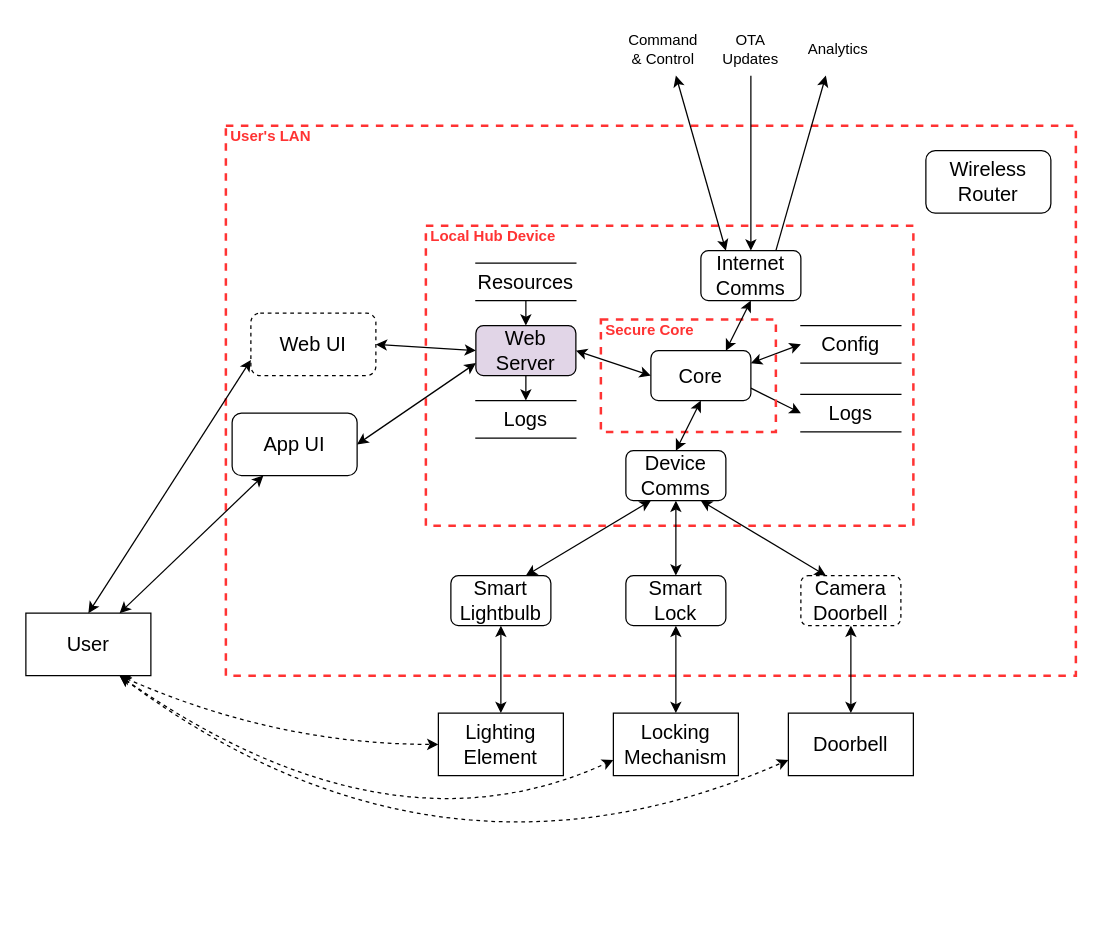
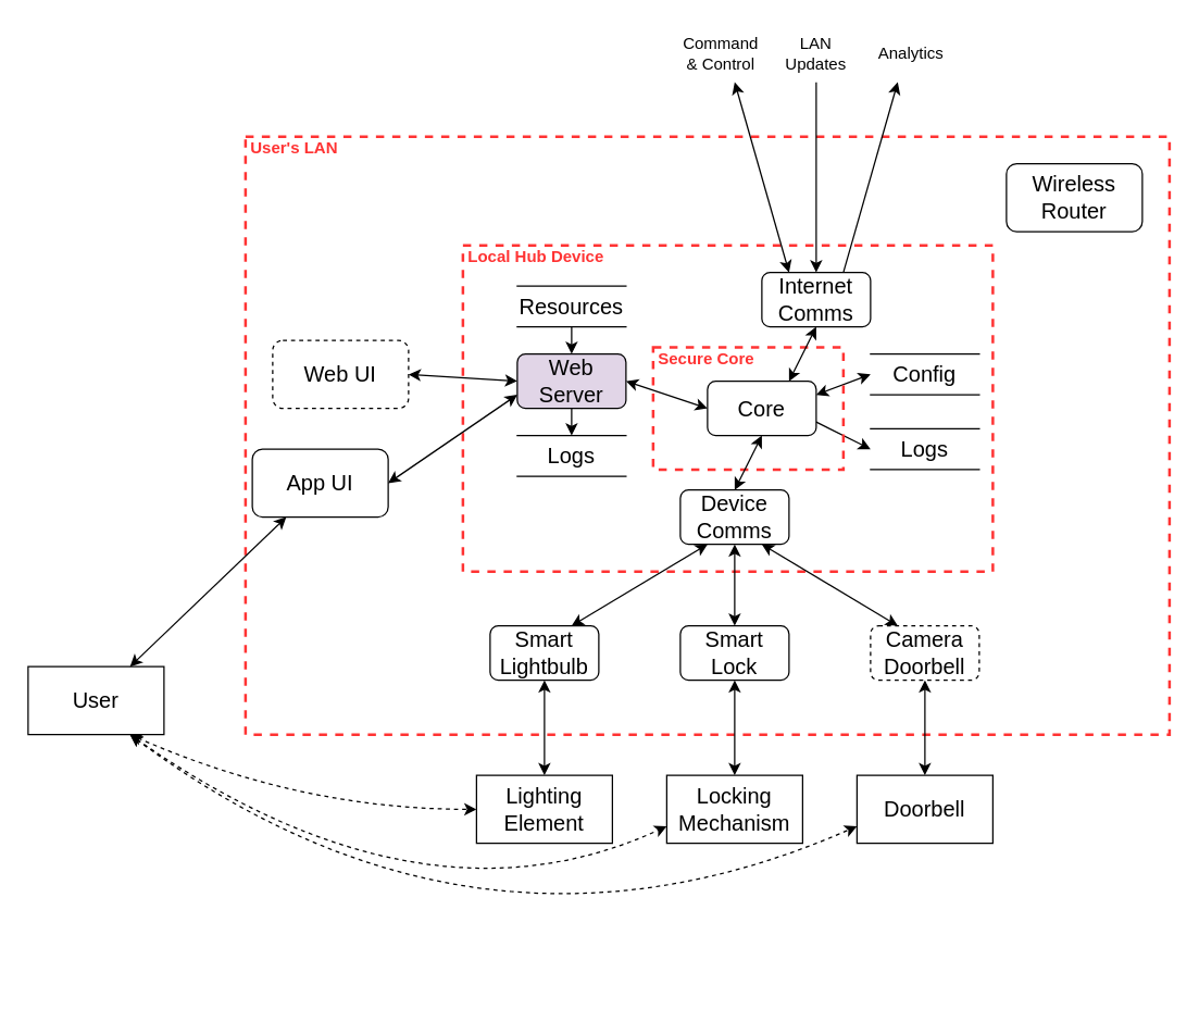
  <mxCell id="0" />
  <mxCell id="1" parent="0" />
  <mxCell id="2" value="User's LAN" style="html=1;fontColor=#FF3333;fontStyle=1;align=left;verticalAlign=top;spacing=0;labelBorderColor=none;fillColor=none;dashed=1;strokeWidth=2;strokeColor=#FF3333;spacingLeft=4;spacingTop=-3;" parent="1" vertex="1"><mxGeometry x="180" y="100" width="680" height="440" as="geometry" /></mxCell>
  <mxCell id="3" value="Local Hub Device" style="html=1;fontColor=#FF3333;fontStyle=1;align=left;verticalAlign=top;spacing=0;labelBorderColor=none;fillColor=none;dashed=1;strokeWidth=2;strokeColor=#FF3333;spacingLeft=4;spacingTop=-3;" vertex="1" parent="1"><mxGeometry x="340" y="180" width="390" height="240" as="geometry" /></mxCell>
  <mxCell id="4" value="&lt;font style=&quot;font-size: 16px&quot;&gt;User&lt;/font&gt;" style="rounded=0;whiteSpace=wrap;html=1;" parent="1" vertex="1"><mxGeometry y="490" width="100" height="50" as="geometry" x="20" /></mxCell>
  <mxCell id="5" value="&lt;font style=&quot;font-size: 16px&quot;&gt;Lighting Element&lt;/font&gt;" style="rounded=0;whiteSpace=wrap;html=1;" parent="1" vertex="1"><mxGeometry x="350" y="570" width="100" height="50" as="geometry" /></mxCell>
  <mxCell id="6" value="&lt;font style=&quot;font-size: 16px&quot;&gt;Locking Mechanism&lt;/font&gt;" style="rounded=0;whiteSpace=wrap;html=1;" parent="1" vertex="1"><mxGeometry x="490" y="570" width="100" height="50" as="geometry" /></mxCell>
  <mxCell id="7" value="&lt;font style=&quot;font-size: 16px&quot;&gt;Web UI&lt;/font&gt;" style="rounded=1;whiteSpace=wrap;html=1;dashed=1;" parent="1" vertex="1"><mxGeometry x="200" y="250" width="100" height="50" as="geometry" /></mxCell>
  <mxCell id="8" value="&lt;font style=&quot;font-size: 16px&quot;&gt;App UI&lt;br&gt;&lt;/font&gt;" style="rounded=1;whiteSpace=wrap;html=1;" parent="1" vertex="1"><mxGeometry x="185" y="330" width="100" height="50" as="geometry" /></mxCell>
  <mxCell id="9" value="&lt;font style=&quot;font-size: 16px&quot;&gt;Smart Lightbulb&lt;/font&gt;" style="rounded=1;whiteSpace=wrap;html=1;" parent="1" vertex="1"><mxGeometry x="360" y="460" width="80" height="40" as="geometry" /></mxCell>
  <mxCell id="10" value="&lt;font style=&quot;font-size: 16px&quot;&gt;Smart Lock&lt;/font&gt;" style="rounded=1;whiteSpace=wrap;html=1;" parent="1" vertex="1"><mxGeometry x="500" y="460" width="80" height="40" as="geometry" /></mxCell>
  <mxCell id="11" value="" style="endArrow=classic;startArrow=classic;html=1;fontColor=#FF3333;entryX=0;entryY=0.75;entryDx=0;entryDy=0;exitX=1;exitY=0.5;exitDx=0;exitDy=0;" parent="1" source="8" target="35" edge="1"><mxGeometry width="50" height="50" relative="1" as="geometry"><mxPoint x="310" y="230" as="sourcePoint" /><mxPoint x="430" y="170" as="targetPoint" /></mxGeometry></mxCell>
  <mxCell id="12" value="" style="endArrow=classic;startArrow=classic;html=1;fontColor=#FF3333;entryX=0;entryY=0.5;entryDx=0;entryDy=0;exitX=1;exitY=0.5;exitDx=0;exitDy=0;" parent="1" source="7" target="35" edge="1"><mxGeometry width="50" height="50" relative="1" as="geometry"><mxPoint x="290" y="245" as="sourcePoint" /><mxPoint x="430" y="155" as="targetPoint" /></mxGeometry></mxCell>
  <mxCell id="13" value="" style="endArrow=classic;startArrow=classic;html=1;fontColor=#FF3333;entryX=0.25;entryY=1;entryDx=0;entryDy=0;exitX=0.75;exitY=0;exitDx=0;exitDy=0;" parent="1" source="9" target="31" edge="1"><mxGeometry width="50" height="50" relative="1" as="geometry"><mxPoint x="290" y="245" as="sourcePoint" /><mxPoint x="455" y="185" as="targetPoint" /></mxGeometry></mxCell>
  <mxCell id="14" value="" style="endArrow=classic;startArrow=classic;html=1;fontColor=#FF3333;exitX=0.5;exitY=0;exitDx=0;exitDy=0;entryX=0.5;entryY=1;entryDx=0;entryDy=0;" parent="1" source="10" target="31" edge="1"><mxGeometry width="50" height="50" relative="1" as="geometry"><mxPoint x="410" y="270" as="sourcePoint" /><mxPoint x="530" y="390" as="targetPoint" /></mxGeometry></mxCell>
  <mxCell id="15" value="" style="endArrow=classic;startArrow=classic;html=1;fontColor=#FF3333;entryX=0.5;entryY=1;entryDx=0;entryDy=0;exitX=0.5;exitY=0;exitDx=0;exitDy=0;" parent="1" source="5" target="9" edge="1"><mxGeometry width="50" height="50" relative="1" as="geometry"><mxPoint x="410" y="270" as="sourcePoint" /><mxPoint x="465" y="195" as="targetPoint" /></mxGeometry></mxCell>
  <mxCell id="16" value="" style="endArrow=classic;startArrow=classic;html=1;fontColor=#FF3333;entryX=0.5;entryY=1;entryDx=0;entryDy=0;exitX=0.5;exitY=0;exitDx=0;exitDy=0;" parent="1" source="6" target="10" edge="1"><mxGeometry width="50" height="50" relative="1" as="geometry"><mxPoint x="410" y="370" as="sourcePoint" /><mxPoint x="410" y="310" as="targetPoint" /></mxGeometry></mxCell>
  <mxCell id="17" value="" style="endArrow=classic;startArrow=classic;html=1;fontColor=#FF3333;entryX=0.25;entryY=0;entryDx=0;entryDy=0;" parent="1" target="37" edge="1"><mxGeometry width="50" height="50" relative="1" as="geometry"><mxPoint x="540" y="60" as="sourcePoint" /><mxPoint x="455" y="125" as="targetPoint" /></mxGeometry></mxCell>
- <mxCell id="18" value="" style="endArrow=classic;startArrow=classic;html=1;fontColor=#FF3333;entryX=0;entryY=0.75;entryDx=0;entryDy=0;exitX=0.5;exitY=0;exitDx=0;exitDy=0;" parent="1" source="4" target="7" edge="1"><mxGeometry width="50" height="50" relative="1" as="geometry"><mxPoint x="295" y="40" as="sourcePoint" /><mxPoint x="240" y="150" as="targetPoint" /></mxGeometry></mxCell>
  <mxCell id="19" value="" style="endArrow=classic;startArrow=classic;html=1;fontColor=#FF3333;entryX=0.25;entryY=1;entryDx=0;entryDy=0;exitX=0.75;exitY=0;exitDx=0;exitDy=0;" parent="1" source="4" target="8" edge="1"><mxGeometry width="50" height="50" relative="1" as="geometry"><mxPoint x="0" y="135" as="sourcePoint" /><mxPoint x="190" y="175" as="targetPoint" /></mxGeometry></mxCell>
  <mxCell id="20" value="" style="curved=1;endArrow=classic;html=1;entryX=0;entryY=0.5;entryDx=0;entryDy=0;exitX=0.75;exitY=1;exitDx=0;exitDy=0;startArrow=classic;startFill=1;dashed=1;" parent="1" source="4" target="5" edge="1"><mxGeometry width="50" height="50" relative="1" as="geometry"><mxPoint x="272.5" y="40" as="sourcePoint" /><mxPoint x="190" y="232.5" as="targetPoint" /><Array as="points"><mxPoint x="220" y="595" /></Array></mxGeometry></mxCell>
  <mxCell id="21" value="" style="curved=1;endArrow=classic;html=1;entryX=0;entryY=0.75;entryDx=0;entryDy=0;exitX=0.75;exitY=1;exitDx=0;exitDy=0;startArrow=classic;startFill=1;dashed=1;" parent="1" source="4" target="6" edge="1"><mxGeometry width="50" height="50" relative="1" as="geometry"><mxPoint x="-25" y="270" as="sourcePoint" /><mxPoint x="360" y="395" as="targetPoint" /><Array as="points"><mxPoint x="310" y="690" /></Array></mxGeometry></mxCell>
  <mxCell id="22" value="&lt;font style=&quot;font-size: 16px&quot;&gt;Config&lt;/font&gt;" style="shape=partialRectangle;whiteSpace=wrap;html=1;left=0;right=0;fillColor=none;" parent="1" vertex="1"><mxGeometry x="640" y="260" width="80" height="30" as="geometry" /></mxCell>
  <mxCell id="23" value="&lt;font style=&quot;font-size: 16px&quot;&gt;Logs&lt;/font&gt;" style="shape=partialRectangle;whiteSpace=wrap;html=1;left=0;right=0;fillColor=none;" parent="1" vertex="1"><mxGeometry x="380" y="320" width="80" height="30" as="geometry" /></mxCell>
  <mxCell id="24" value="" style="endArrow=classic;startArrow=classic;html=1;fontColor=#FF3333;entryX=0;entryY=0.5;entryDx=0;entryDy=0;exitX=1;exitY=0.25;exitDx=0;exitDy=0;" parent="1" source="38" target="22" edge="1"><mxGeometry width="50" height="50" relative="1" as="geometry"><mxPoint x="665" y="295" as="sourcePoint" /><mxPoint x="375" y="615" as="targetPoint" /></mxGeometry></mxCell>
  <mxCell id="25" value="" style="endArrow=classic;html=1;fontColor=#FF3333;entryX=0;entryY=0.5;entryDx=0;entryDy=0;exitX=1;exitY=0.75;exitDx=0;exitDy=0;" parent="1" source="38" target="44" edge="1"><mxGeometry width="50" height="50" relative="1" as="geometry"><mxPoint x="665" y="325" as="sourcePoint" /><mxPoint x="375" y="615" as="targetPoint" /></mxGeometry></mxCell>
  <mxCell id="26" value="" style="endArrow=classic;html=1;fontColor=#FF3333;entryX=0.5;entryY=0;entryDx=0;entryDy=0;" edge="1" parent="1" target="37"><mxGeometry width="50" height="50" relative="1" as="geometry"><mxPoint x="600" y="60" as="sourcePoint" /><mxPoint x="480" y="125" as="targetPoint" /></mxGeometry></mxCell>
  <mxCell id="27" value="" style="endArrow=classic;html=1;fontColor=#FF3333;exitX=0.75;exitY=0;exitDx=0;exitDy=0;" edge="1" parent="1" source="37"><mxGeometry width="50" height="50" relative="1" as="geometry"><mxPoint x="505" y="125" as="sourcePoint" /><mxPoint x="660" y="60" as="targetPoint" /></mxGeometry></mxCell>
  <mxCell id="28" value="&lt;font style=&quot;font-size: 16px&quot;&gt;Wireless Router&lt;br&gt;&lt;/font&gt;" style="rounded=1;whiteSpace=wrap;html=1;" vertex="1" parent="1"><mxGeometry x="740" y="120" width="100" height="50" as="geometry" /></mxCell>
  <mxCell id="29" value="&lt;font style=&quot;font-size: 16px&quot;&gt;Camera Doorbell&lt;/font&gt;" style="rounded=1;whiteSpace=wrap;html=1;dashed=1;" vertex="1" parent="1"><mxGeometry x="640" y="460" width="80" height="40" as="geometry" /></mxCell>
  <mxCell id="30" value="&lt;font style=&quot;font-size: 16px&quot;&gt;Doorbell&lt;/font&gt;" style="rounded=0;whiteSpace=wrap;html=1;" vertex="1" parent="1"><mxGeometry x="630" y="570" width="100" height="50" as="geometry" /></mxCell>
  <mxCell id="31" value="&lt;font style=&quot;font-size: 16px&quot;&gt;Device Comms&lt;/font&gt;" style="rounded=1;whiteSpace=wrap;html=1;" vertex="1" parent="1"><mxGeometry x="500" y="360" width="80" height="40" as="geometry" /></mxCell>
  <mxCell id="32" value="" style="endArrow=classic;startArrow=classic;html=1;fontColor=#FF3333;entryX=0.75;entryY=1;entryDx=0;entryDy=0;exitX=0.25;exitY=0;exitDx=0;exitDy=0;" edge="1" parent="1" source="29" target="31"><mxGeometry width="50" height="50" relative="1" as="geometry"><mxPoint x="410" y="470" as="sourcePoint" /><mxPoint x="520" y="390" as="targetPoint" /></mxGeometry></mxCell>
  <mxCell id="33" value="" style="endArrow=classic;startArrow=classic;html=1;fontColor=#FF3333;entryX=0.5;entryY=1;entryDx=0;entryDy=0;exitX=0.5;exitY=0;exitDx=0;exitDy=0;" edge="1" parent="1" source="30" target="29"><mxGeometry width="50" height="50" relative="1" as="geometry"><mxPoint x="550" y="580" as="sourcePoint" /><mxPoint x="550" y="510" as="targetPoint" /></mxGeometry></mxCell>
  <mxCell id="34" value="" style="curved=1;endArrow=classic;html=1;entryX=0;entryY=0.75;entryDx=0;entryDy=0;exitX=0.75;exitY=1;exitDx=0;exitDy=0;startArrow=classic;startFill=1;dashed=1;" edge="1" parent="1" source="4" target="30"><mxGeometry width="50" height="50" relative="1" as="geometry"><mxPoint x="165" y="550" as="sourcePoint" /><mxPoint x="500" y="617.5" as="targetPoint" /><Array as="points"><mxPoint x="350" y="730" /></Array></mxGeometry></mxCell>
  <mxCell id="35" value="&lt;font style=&quot;font-size: 16px&quot;&gt;Web Server&lt;/font&gt;" style="rounded=1;whiteSpace=wrap;html=1;fillColor=#e1d5e7;" vertex="1" parent="1"><mxGeometry x="380" y="260" width="80" height="40" as="geometry" /></mxCell>
  <mxCell id="36" value="Secure Core" style="html=1;fontColor=#FF3333;fontStyle=1;align=left;verticalAlign=top;spacing=0;labelBorderColor=none;fillColor=none;dashed=1;strokeWidth=2;strokeColor=#FF3333;spacingLeft=4;spacingTop=-3;" vertex="1" parent="1"><mxGeometry x="480" y="255" width="140" height="90" as="geometry" /></mxCell>
  <mxCell id="37" value="&lt;font style=&quot;font-size: 16px&quot;&gt;Internet Comms&lt;/font&gt;" style="rounded=1;whiteSpace=wrap;html=1;" vertex="1" parent="1"><mxGeometry x="560" y="200" width="80" height="40" as="geometry" /></mxCell>
  <mxCell id="38" value="&lt;font style=&quot;font-size: 16px&quot;&gt;Core&lt;/font&gt;" style="rounded=1;whiteSpace=wrap;html=1;" vertex="1" parent="1"><mxGeometry x="520" y="280" width="80" height="40" as="geometry" /></mxCell>
  <mxCell id="39" value="&lt;font style=&quot;font-size: 16px&quot;&gt;Resources&lt;/font&gt;" style="shape=partialRectangle;whiteSpace=wrap;html=1;left=0;right=0;fillColor=none;" vertex="1" parent="1"><mxGeometry x="380" y="210" width="80" height="30" as="geometry" /></mxCell>
  <mxCell id="40" value="" style="endArrow=classic;html=1;fontColor=#FF3333;entryX=0.5;entryY=0;entryDx=0;entryDy=0;exitX=0.5;exitY=1;exitDx=0;exitDy=0;" edge="1" parent="1" source="39" target="35"><mxGeometry width="50" height="50" relative="1" as="geometry"><mxPoint x="675" y="335" as="sourcePoint" /><mxPoint x="725" y="355" as="targetPoint" /></mxGeometry></mxCell>
  <mxCell id="41" value="" style="endArrow=classic;startArrow=classic;html=1;fontColor=#FF3333;entryX=0.5;entryY=1;entryDx=0;entryDy=0;exitX=0.75;exitY=0;exitDx=0;exitDy=0;" edge="1" parent="1" source="38" target="37"><mxGeometry width="50" height="50" relative="1" as="geometry"><mxPoint x="610" y="300" as="sourcePoint" /><mxPoint x="650" y="285" as="targetPoint" /></mxGeometry></mxCell>
  <mxCell id="42" value="" style="endArrow=classic;startArrow=classic;html=1;fontColor=#FF3333;entryX=0.5;entryY=1;entryDx=0;entryDy=0;exitX=0.5;exitY=0;exitDx=0;exitDy=0;" edge="1" parent="1" source="31" target="38"><mxGeometry width="50" height="50" relative="1" as="geometry"><mxPoint x="590" y="290" as="sourcePoint" /><mxPoint x="610" y="250" as="targetPoint" /></mxGeometry></mxCell>
  <mxCell id="43" value="" style="endArrow=classic;startArrow=classic;html=1;fontColor=#FF3333;entryX=0;entryY=0.5;entryDx=0;entryDy=0;exitX=1;exitY=0.5;exitDx=0;exitDy=0;" edge="1" parent="1" source="35" target="38"><mxGeometry width="50" height="50" relative="1" as="geometry"><mxPoint x="550" y="370" as="sourcePoint" /><mxPoint x="570" y="330" as="targetPoint" /></mxGeometry></mxCell>
  <mxCell id="44" value="&lt;font style=&quot;font-size: 16px&quot;&gt;Logs&lt;/font&gt;" style="shape=partialRectangle;whiteSpace=wrap;html=1;left=0;right=0;fillColor=none;" vertex="1" parent="1"><mxGeometry x="640" y="315" width="80" height="30" as="geometry" /></mxCell>
  <mxCell id="45" value="" style="endArrow=classic;html=1;fontColor=#FF3333;entryX=0.5;entryY=0;entryDx=0;entryDy=0;exitX=0.5;exitY=1;exitDx=0;exitDy=0;" edge="1" parent="1" source="35" target="23"><mxGeometry width="50" height="50" relative="1" as="geometry"><mxPoint x="610" y="320" as="sourcePoint" /><mxPoint x="660" y="345" as="targetPoint" /></mxGeometry></mxCell>
  <mxCell id="46" value="Command &amp;amp; Control" style="text;html=1;strokeColor=none;fillColor=none;align=center;verticalAlign=middle;whiteSpace=wrap;overflow=hidden;" vertex="1" parent="1"><mxGeometry x="500" y="20" width="60" height="38" as="geometry" /></mxCell>
- <mxCell id="47" value="OTA Updates" style="text;html=1;strokeColor=none;fillColor=none;align=center;verticalAlign=middle;whiteSpace=wrap;overflow=hidden;" vertex="1" parent="1"><mxGeometry x="570" y="20" width="60" height="38" as="geometry" /></mxCell>
+ <mxCell id="47" value="LAN Updates" style="text;html=1;strokeColor=none;fillColor=none;align=center;verticalAlign=middle;whiteSpace=wrap;overflow=hidden;" vertex="1" parent="1"><mxGeometry x="570" y="20" width="60" height="38" as="geometry" /></mxCell>
  <mxCell id="48" value="Analytics" style="text;html=1;strokeColor=none;fillColor=none;align=center;verticalAlign=middle;whiteSpace=wrap;overflow=hidden;" vertex="1" parent="1"><mxGeometry x="640" y="20" width="60" height="38" as="geometry" /></mxCell>
